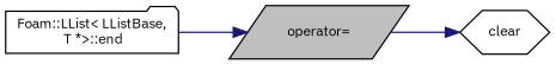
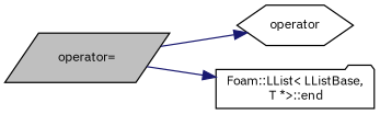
  digraph {
    fontname="IBM Plex Sans"
    rankdir=LR
    node [color=black fontname="IBM Plex Sans" fontsize=10]
    edge [color=midnightblue fontname="IBM Plex Sans" fontsize=10 labelfontname=Helvetica labelfontsize=10 style=solid]
    n1 [fillcolor=grey75 fontcolor=black height=0.2 label="operator=" shape=parallelogram style=filled width=0.4]
-   n2 [height=0.2 label=clear shape=hexagon width=0.4]
+   n2 [height=0.2 label=operator shape=hexagon width=0.4]
    n3 [height=0.2 label="Foam::LList\< LListBase,\l T *\>::end" shape=folder width=0.4]
    n1 -> n2
-   n3 -> n1
+   n1 -> n3
  }
